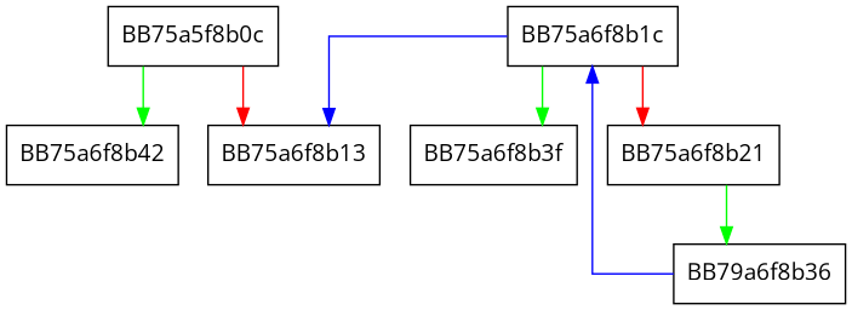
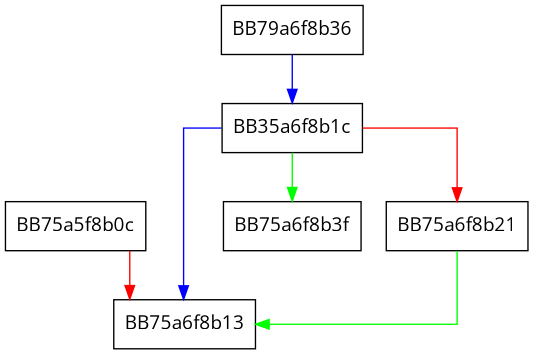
  digraph {
    fontname="Open Sans"
    splines=ortho
    node [fontname="Open Sans" shape=box]
    edge [color=green fontname="Open Sans"]
    n1 [label=BB75a5f8b0c]
-   BB75a6f8b42
    BB75a6f8b13
-   BB75a6f8b1c
+   BB75a6f8b1c [label=BB35a6f8b1c]
    BB75a6f8b3f
    BB75a6f8b21
    n7 [label=BB79a6f8b36]
-   n1 -> BB75a6f8b42
    n1 -> BB75a6f8b13 [color=red]
    BB75a6f8b1c -> BB75a6f8b13 [color=blue]
    BB75a6f8b1c -> BB75a6f8b3f
    BB75a6f8b1c -> BB75a6f8b21 [color=red]
-   BB75a6f8b21 -> n7
+   BB75a6f8b21 -> BB75a6f8b13
    n7 -> BB75a6f8b1c [color=blue]
  }
